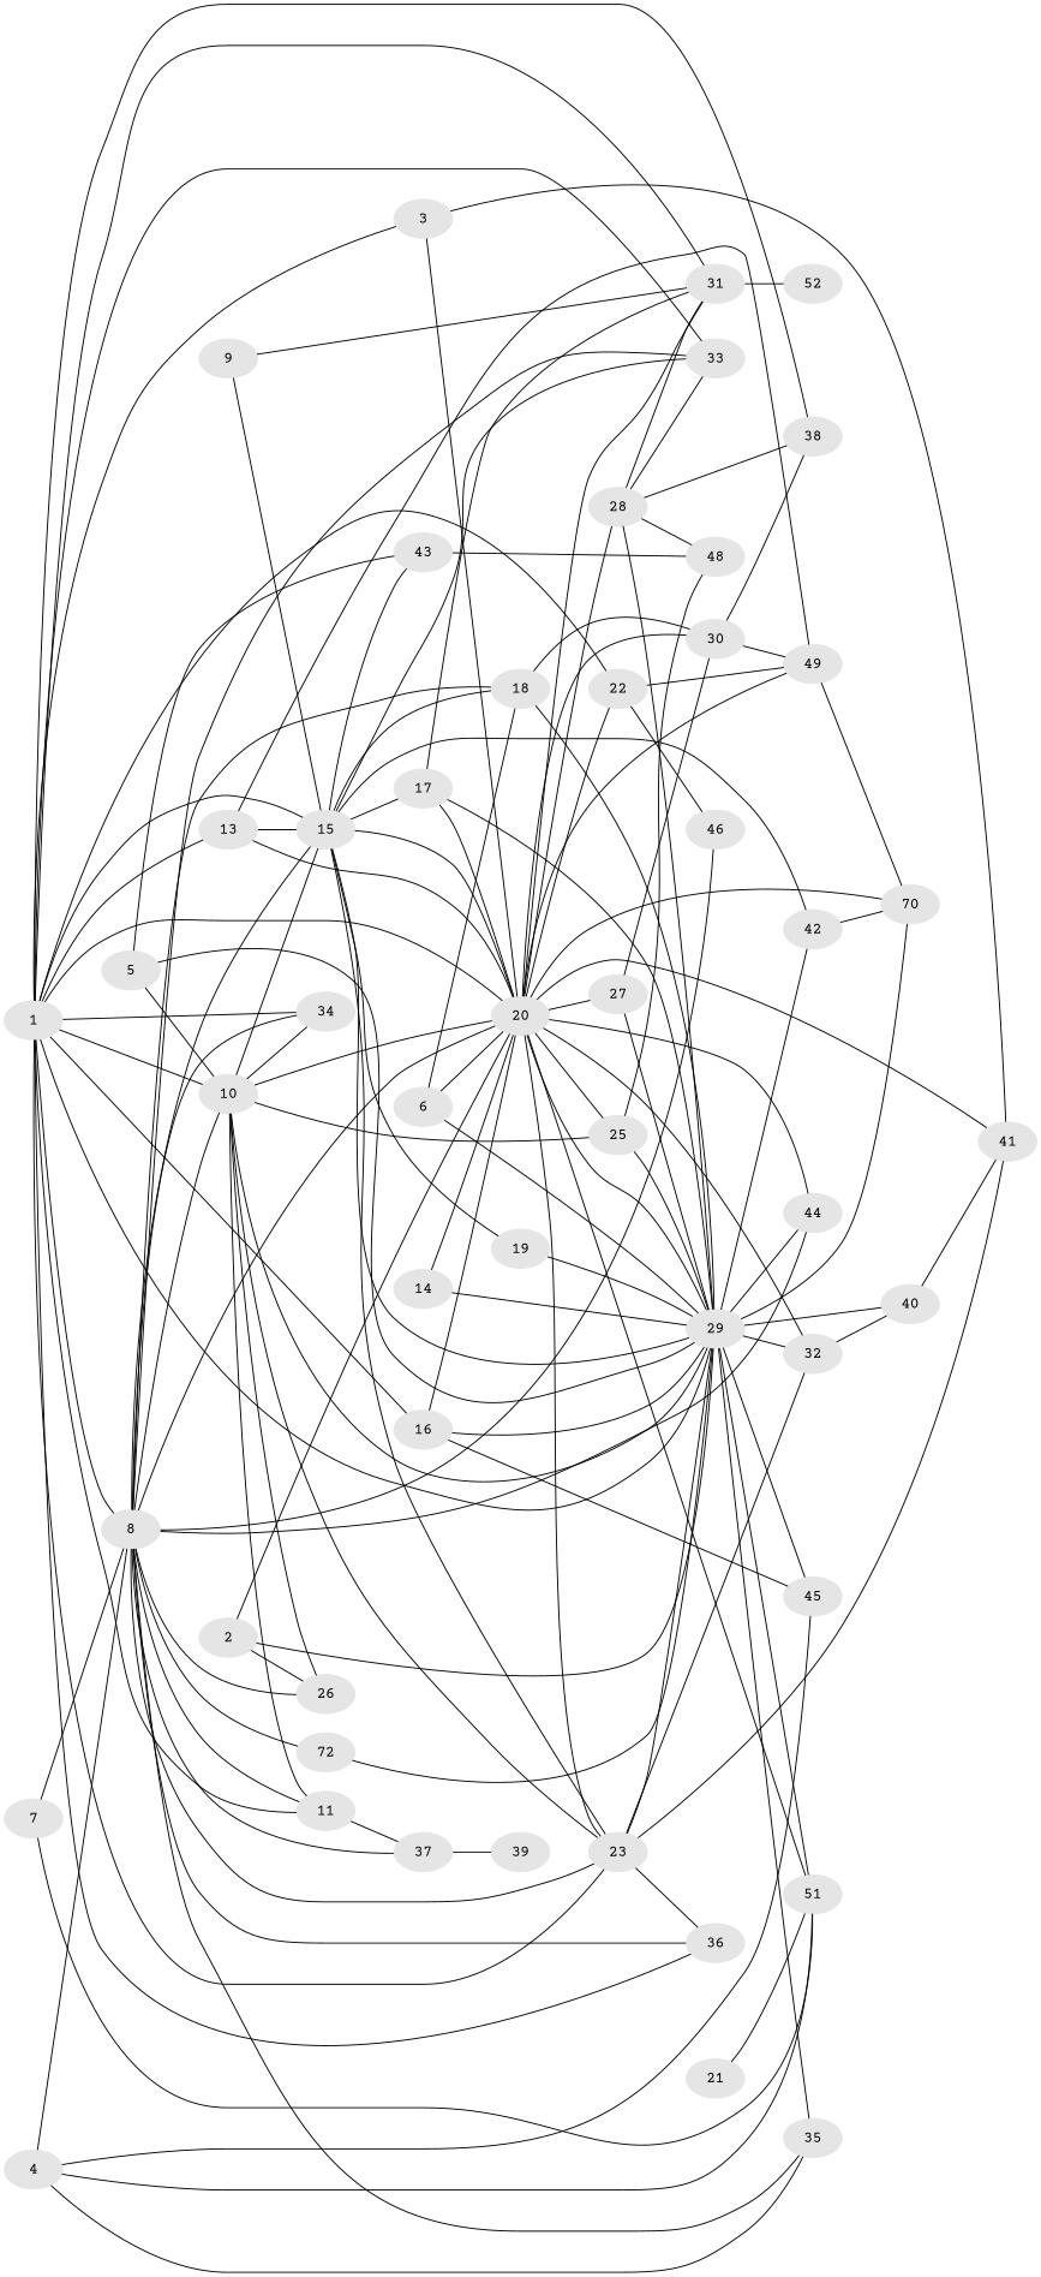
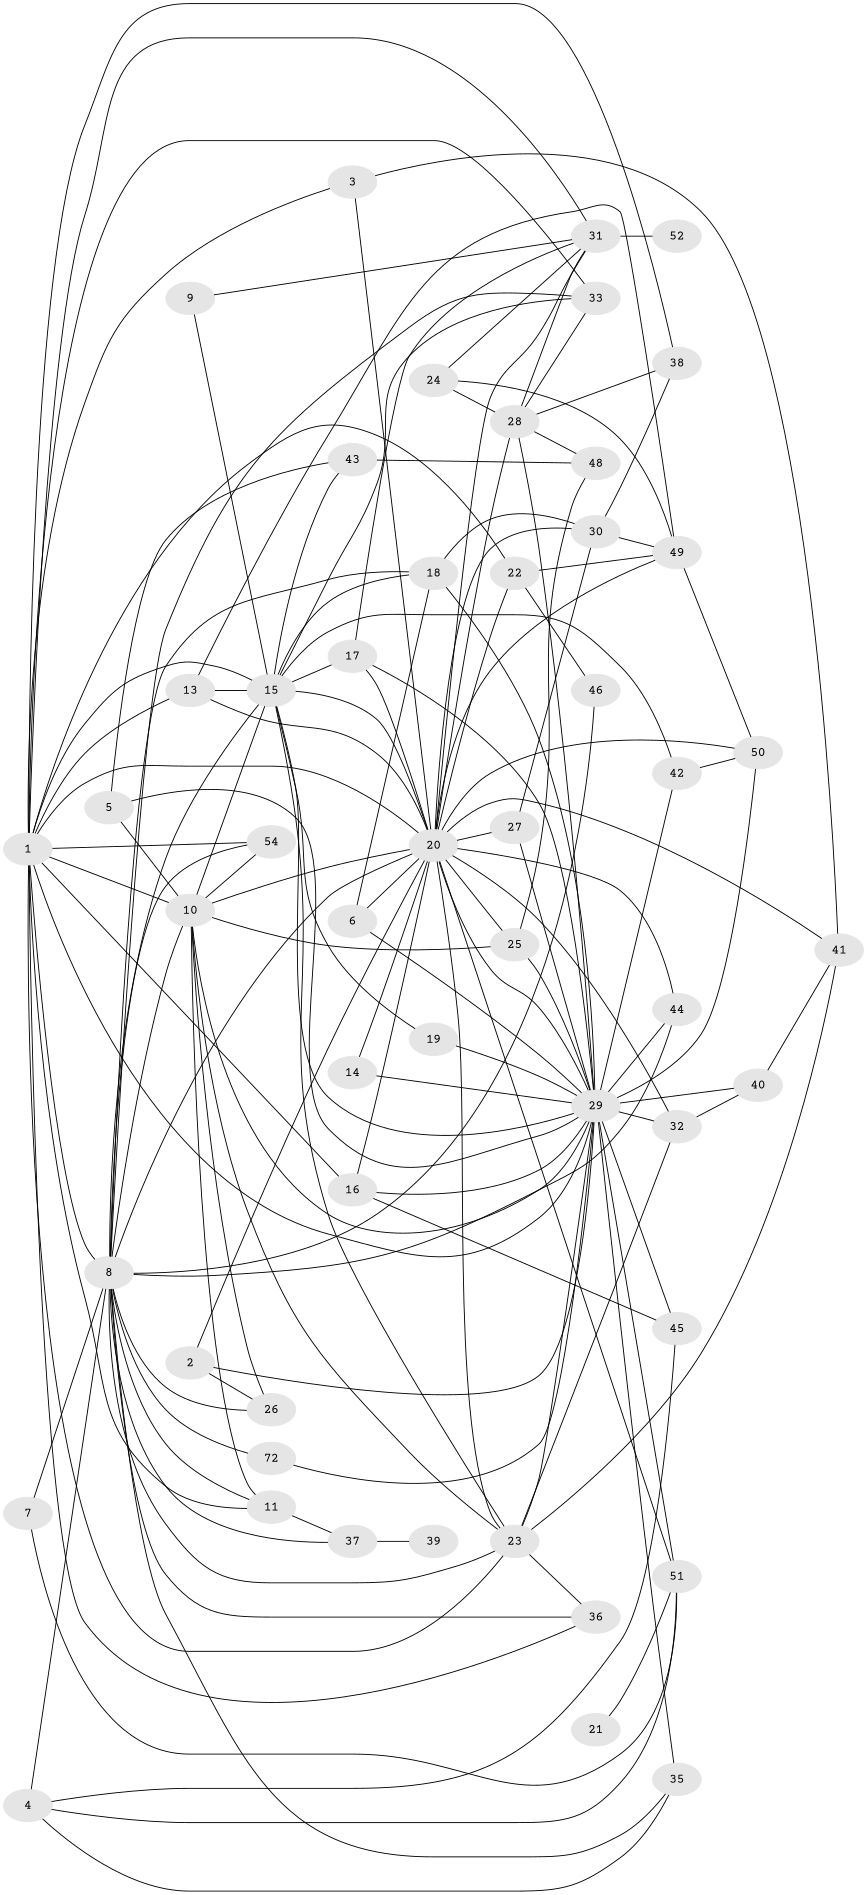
  graph {
    fontname="Courier Prime"
    rankdir=LR
    node [color=gray90 fontname="Courier Prime" style=filled]
    edge [fontname="Courier Prime" weight=1.0]
    1
    3
    8
    10
    11
    13
    15
    16
    20
    22
    23
    29
    31
    33
-   34
+   34 [label=54]
    36
    38
    41
    26
    35
    18
    n22 [label=72]
    37
    44
    46
    25
    49
    43
    17
    19
    42
    45
    51
    30
    27
    28
    32
-   50 [label=70]
+   50
    40
    52
    2
    4
    5
    48
    6
    7
    39
    9
    14
    21
+   24
    1 -- 3
    1 -- 8 [weight=2.0]
    1 -- 10 [weight=4.0]
    1 -- 11
    1 -- 13
    1 -- 15 [weight=2.0]
    1 -- 16
    1 -- 20 [weight=4.0]
    1 -- 22
    1 -- 23 [weight=2.0]
    1 -- 29 [weight=2.0]
    1 -- 31
    1 -- 33
    1 -- 34
    1 -- 36
    1 -- 38 [weight=2.0]
    3 -- 20
    3 -- 41
    8 -- 10 [weight=3.0]
    8 -- 11
    8 -- 15
    8 -- 20 [weight=2.0]
    8 -- 23
    8 -- 33
    8 -- 34
    8 -- 36 [weight=2.0]
    8 -- 26
    8 -- 35
    8 -- 18
    8 -- n22
    8 -- 37
    8 -- 44
    8 -- 46
    10 -- 11
    10 -- 15 [weight=2.0]
    10 -- 20 [weight=5.0]
    10 -- 23 [weight=2.0]
    10 -- 29 [weight=2.0]
    10 -- 34
    10 -- 26
    10 -- 25
    11 -- 37
    13 -- 15
    13 -- 20
    13 -- 49
    15 -- 20 [weight=3.0]
    15 -- 23
    15 -- 29 [weight=2.0]
    15 -- 33
    15 -- 18
    15 -- 43
    15 -- 17
    15 -- 19
    15 -- 42
    16 -- 20
    16 -- 29
    16 -- 45
    20 -- 22 [weight=2.0]
    20 -- 23 [weight=2.0]
    20 -- 29 [weight=5.0]
    20 -- 31
    20 -- 41
    20 -- 44
    20 -- 25
    20 -- 49
    20 -- 51 [weight=2.0]
    20 -- 30
    20 -- 27
    20 -- 28
    20 -- 32
    20 -- 50
    22 -- 46
    22 -- 49
    23 -- 29 [weight=2.0]
    23 -- 36
    23 -- 41
    23 -- 32
    29 -- 35 [weight=2.0]
    29 -- 44
    29 -- 42
    29 -- 45
    29 -- 51
    29 -- 32
    29 -- 50
    29 -- 40
    31 -- 52
    18 -- 29
    18 -- 30
    n22 -- 29
    37 -- 39
    25 -- 29
    25 -- 48
    49 -- 50
    43 -- 48
    17 -- 20
    17 -- 29
    17 -- 31
    19 -- 29
    42 -- 50
    30 -- 38
    30 -- 49
    27 -- 29
    27 -- 30
    28 -- 29
    28 -- 31
    28 -- 33
    28 -- 38
    28 -- 48
    32 -- 40
    40 -- 41
    2 -- 20
    2 -- 29
    2 -- 26
    4 -- 8
    4 -- 35
    4 -- 45
    4 -- 51
    5 -- 10
    5 -- 29
    5 -- 43
    6 -- 20
    6 -- 29
    6 -- 18
    7 -- 8
    7 -- 51
    9 -- 15
    9 -- 31
    14 -- 20
    14 -- 29
    21 -- 51
+   24 -- 31
+   24 -- 49
+   24 -- 28
  }
